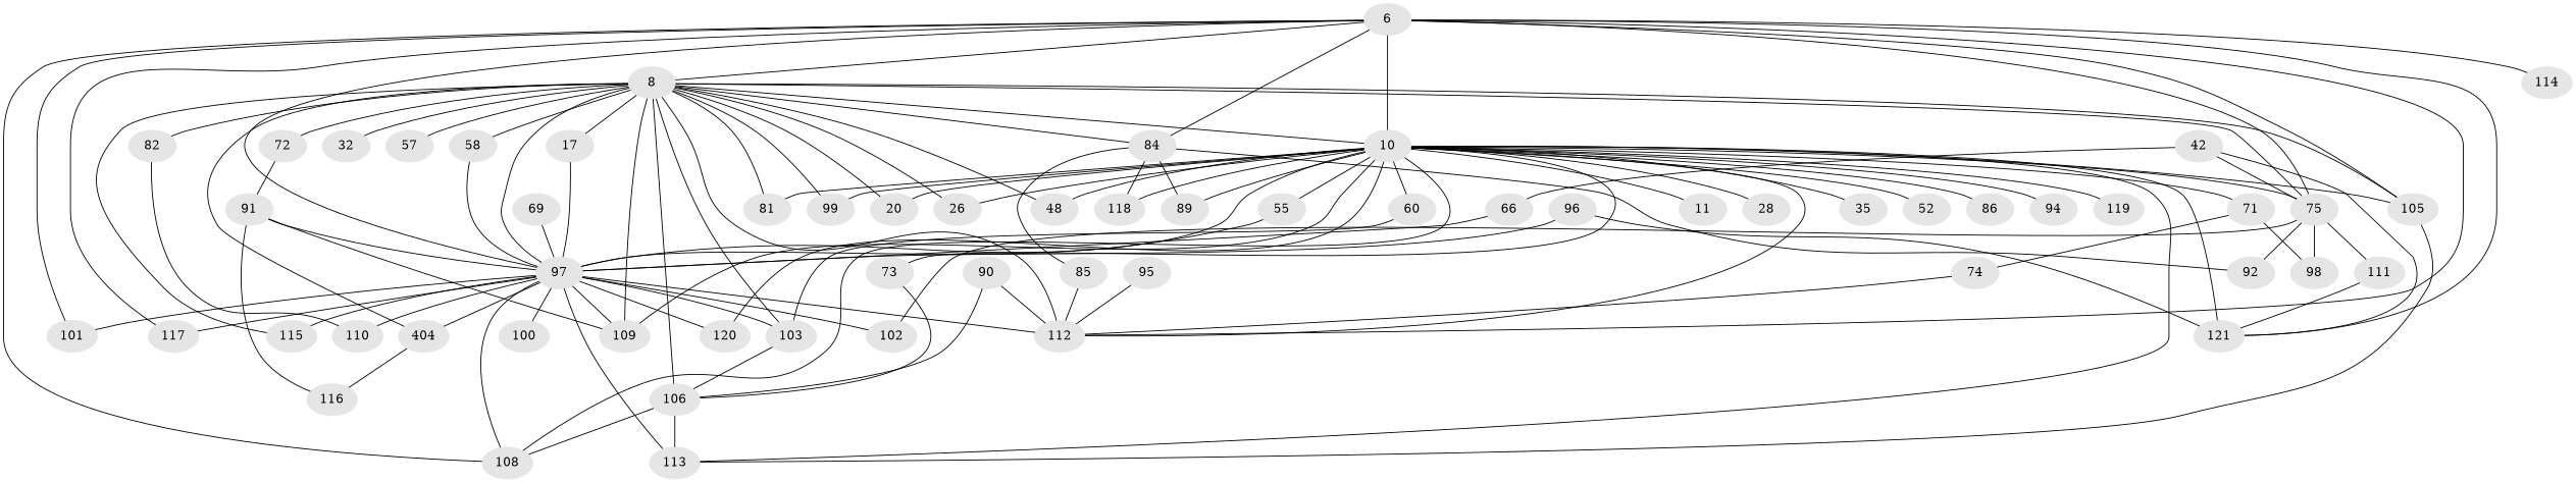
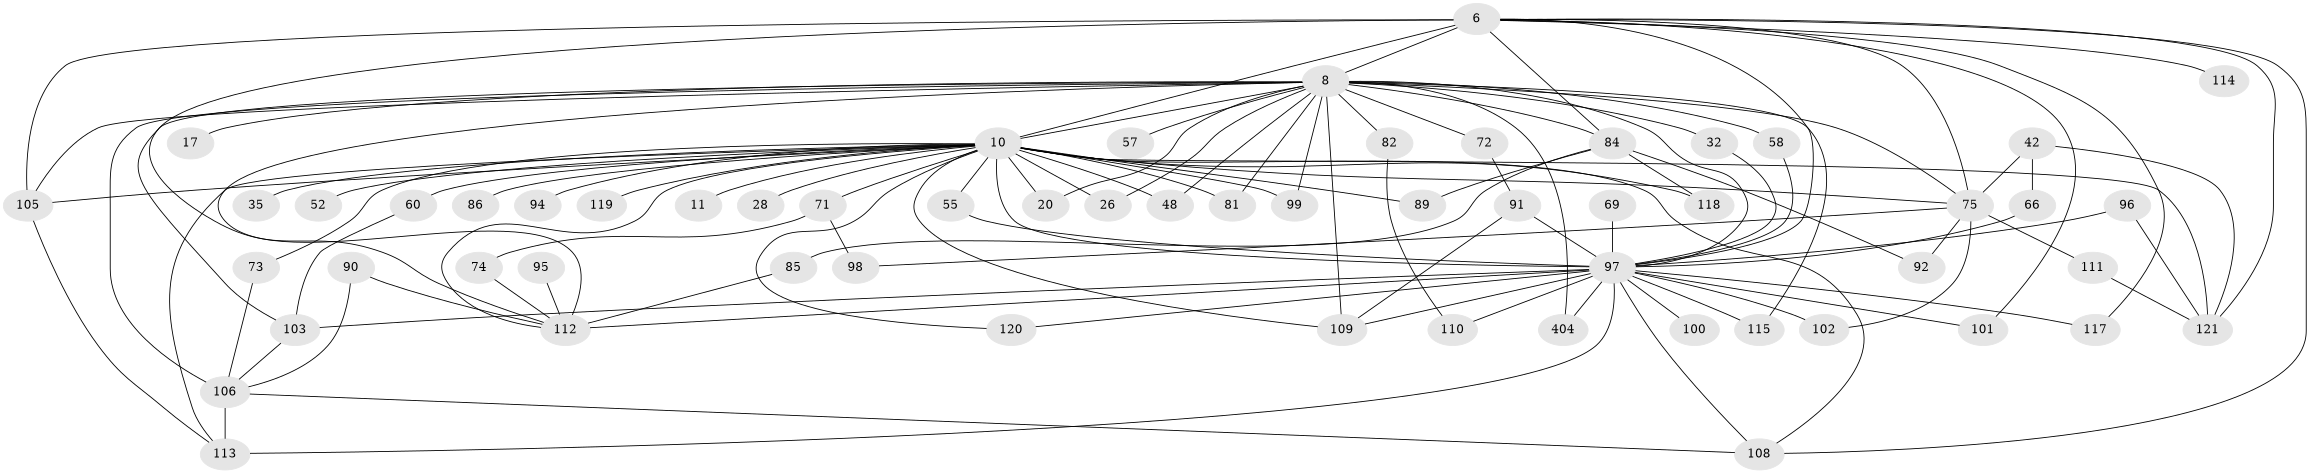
  graph {
    node [color=gray90 style=filled]
    6 [super="+3"]
    8 [super="+5"]
    10 [super="+4+9"]
    75 [super="+61+37+70"]
    84 [super="+65"]
    97 [super="+53+63"]
    101
    105 [super="+77+47"]
    108 [super="+30+44"]
    112 [super="+79"]
    114
    117
    121 [super="+76+64"]
    17
    20
    26
    32
    48
    57
    58
    72
    81
    82 [super="+62"]
    99
    103 [super="+80+67"]
    n26 [label=404 super="+87+46"]
    106 [super="+41+43"]
    109 [super="+29+49+54+88+93+107"]
    115
    11
    28
    n32 [label=35]
    52
    55
    60
    71 [super="+51"]
    73
    86
    89 [super="+15"]
    94
    113 [super="+78+56"]
    118
    119
    120
    98
    92
    102
    111
    85
    110
    100
    91 [super="+33"]
-   116
    74
    95
    42 [super="+40"]
    66 [super="+22"]
    69
    90
    96 [super="+83"]
    6 -- 8 [weight=4]
    6 -- 10 [weight=8]
    6 -- 75 [weight=2]
    6 -- 84 [weight=2]
    6 -- 97 [weight=4]
    6 -- 101
    6 -- 105
    6 -- 108
    6 -- 112
    6 -- 114 [weight=2]
    6 -- 117
    6 -- 121
    8 -- 10 [weight=8]
    8 -- 75 [weight=2]
    8 -- 84 [weight=2]
    8 -- 97 [weight=5]
    8 -- 105
    8 -- 112 [weight=2]
    8 -- 17
    8 -- 20
    8 -- 26
    8 -- 32
    8 -- 48
    8 -- 57 [weight=2]
    8 -- 58
    8 -- 72
    8 -- 81
    8 -- 82 [weight=3]
    8 -- 99
    8 -- 103
    8 -- n26 [weight=2]
    8 -- 106 [weight=6]
    8 -- 109 [weight=4]
    8 -- 115
    10 -- 75 [weight=6]
    10 -- 97 [weight=10]
    10 -- 105
    10 -- 108
    10 -- 112
    10 -- 121 [weight=4]
    10 -- 20
    10 -- 26
    10 -- 48
    10 -- 81
    10 -- 99
    10 -- 109 [weight=2]
    10 -- 11 [weight=2]
    10 -- 28 [weight=2]
    10 -- n32 [weight=2]
    10 -- 52 [weight=2]
    10 -- 55
    10 -- 60 [weight=2]
    10 -- 71 [weight=3]
    10 -- 73
    10 -- 86 [weight=2]
    10 -- 89
    10 -- 94 [weight=2]
    10 -- 113 [weight=2]
    10 -- 118
    10 -- 119 [weight=2]
    10 -- 120
    75 -- 98
    75 -- 92
    75 -- 102
    75 -- 111
    84 -- 89
    84 -- 118
    84 -- 92
    84 -- 85
    97 -- 101
    97 -- 108
    97 -- 112 [weight=2]
    97 -- 117
    97 -- 103
    97 -- n26 [weight=4]
    97 -- 109 [weight=4]
    97 -- 115
    97 -- 113 [weight=3]
    97 -- 120
    97 -- 102
    97 -- 110
    97 -- 100
    105 -- 113
-   17 -- 97
+   32 -- 97
    58 -- 97
    72 -- 91
    82 -- 110
    103 -- 106
-   n26 -- 116
    106 -- 108
    106 -- 113
    55 -- 97
    60 -- 103
    71 -- 98
    71 -- 74
    73 -- 106
    111 -- 121
    85 -- 112
    91 -- 97 [weight=2]
    91 -- 109
-   91 -- 116
    74 -- 112
    95 -- 112
    42 -- 75
    42 -- 121
    42 -- 66
    66 -- 97 [weight=2]
    69 -- 97
    90 -- 112
    90 -- 106
    96 -- 97 [weight=2]
    96 -- 121
  }
